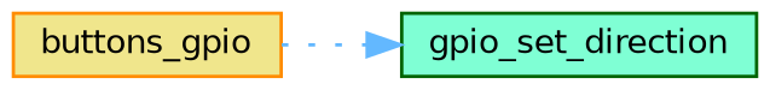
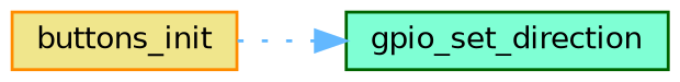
  digraph {
    rankdir=LR
    node [fontname=Helvetica fontsize=10 shape=box style=filled]
-   n1 [color=darkorange fillcolor=khaki fontcolor=black height=0.2 label=buttons_gpio width=0.4]
+   n1 [color=darkorange fillcolor=khaki fontcolor=black height=0.2 label=buttons_init width=0.4]
    n2 [color=darkgreen fillcolor=aquamarine height=0.2 label=gpio_set_direction width=0.4]
    n1 -> n2 [color=steelblue1 fontname=Helvetica fontsize=10 labelfontname=Helvetica labelfontsize=10 style=dotted]
  }
